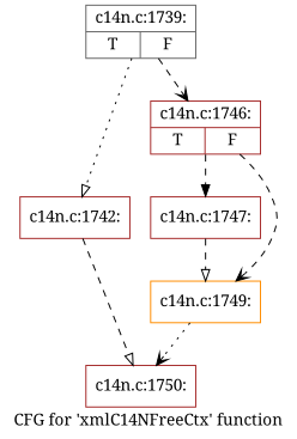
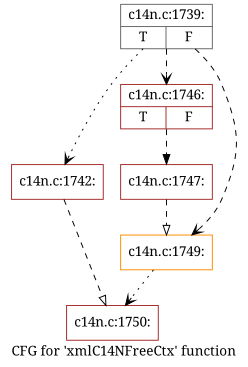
  digraph {
    fontname="Noto Serif"
    label="CFG for 'xmlC14NFreeCtx' function"
    node [color=brown fontname="Noto Serif" shape=record]
    edge [arrowhead=onormal fontname="Noto Serif" style=dashed]
    n1 [color=gray40 label="{c14n.c:1739:|{<s0>T|<s1>F}}"]
    n2 [label="{c14n.c:1742:}"]
    n3 [label="{c14n.c:1746:|{<s0>T|<s1>F}}"]
    n4 [label="{c14n.c:1750:}"]
    n5 [label="{c14n.c:1747:}"]
    n6 [color=darkorange label="{c14n.c:1749:}"]
-   n1 -> n2 [style=dotted]
+   n1 -> n2 [arrowhead=vee style=dotted]
    n1 -> n3 [arrowhead=vee]
    n2 -> n4
    n3 -> n5 [arrowhead=normal]
-   n3 -> n6 [arrowhead=vee]
+   n1 -> n6 [arrowhead=vee]
    n5 -> n6
    n6 -> n4 [arrowhead=vee style=dotted]
  }
